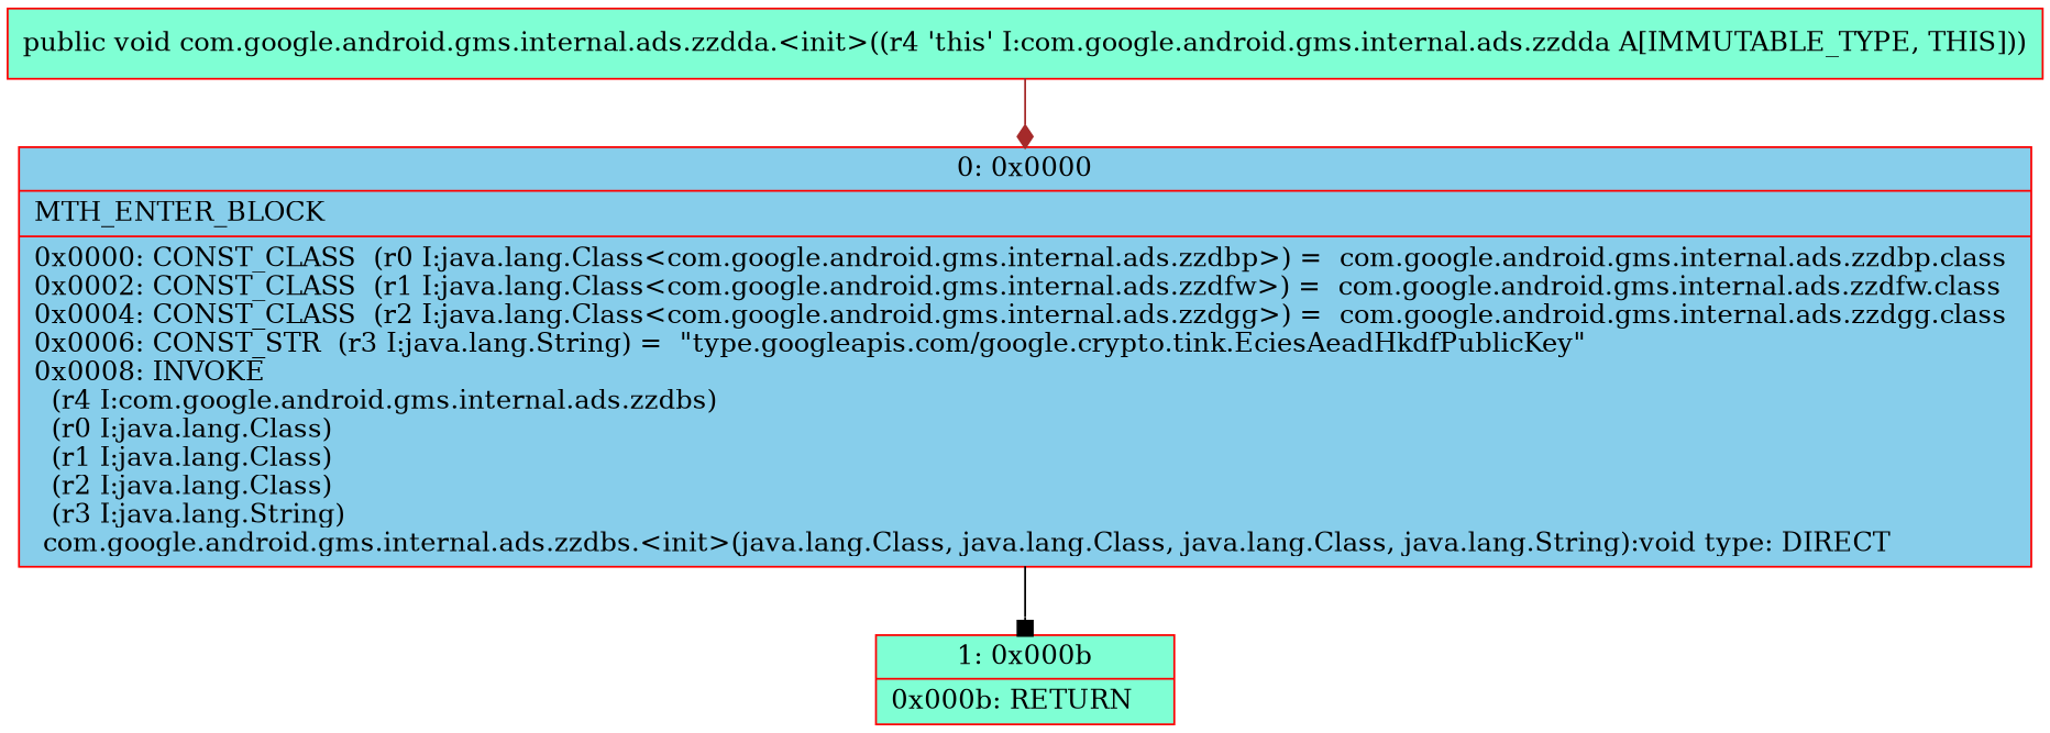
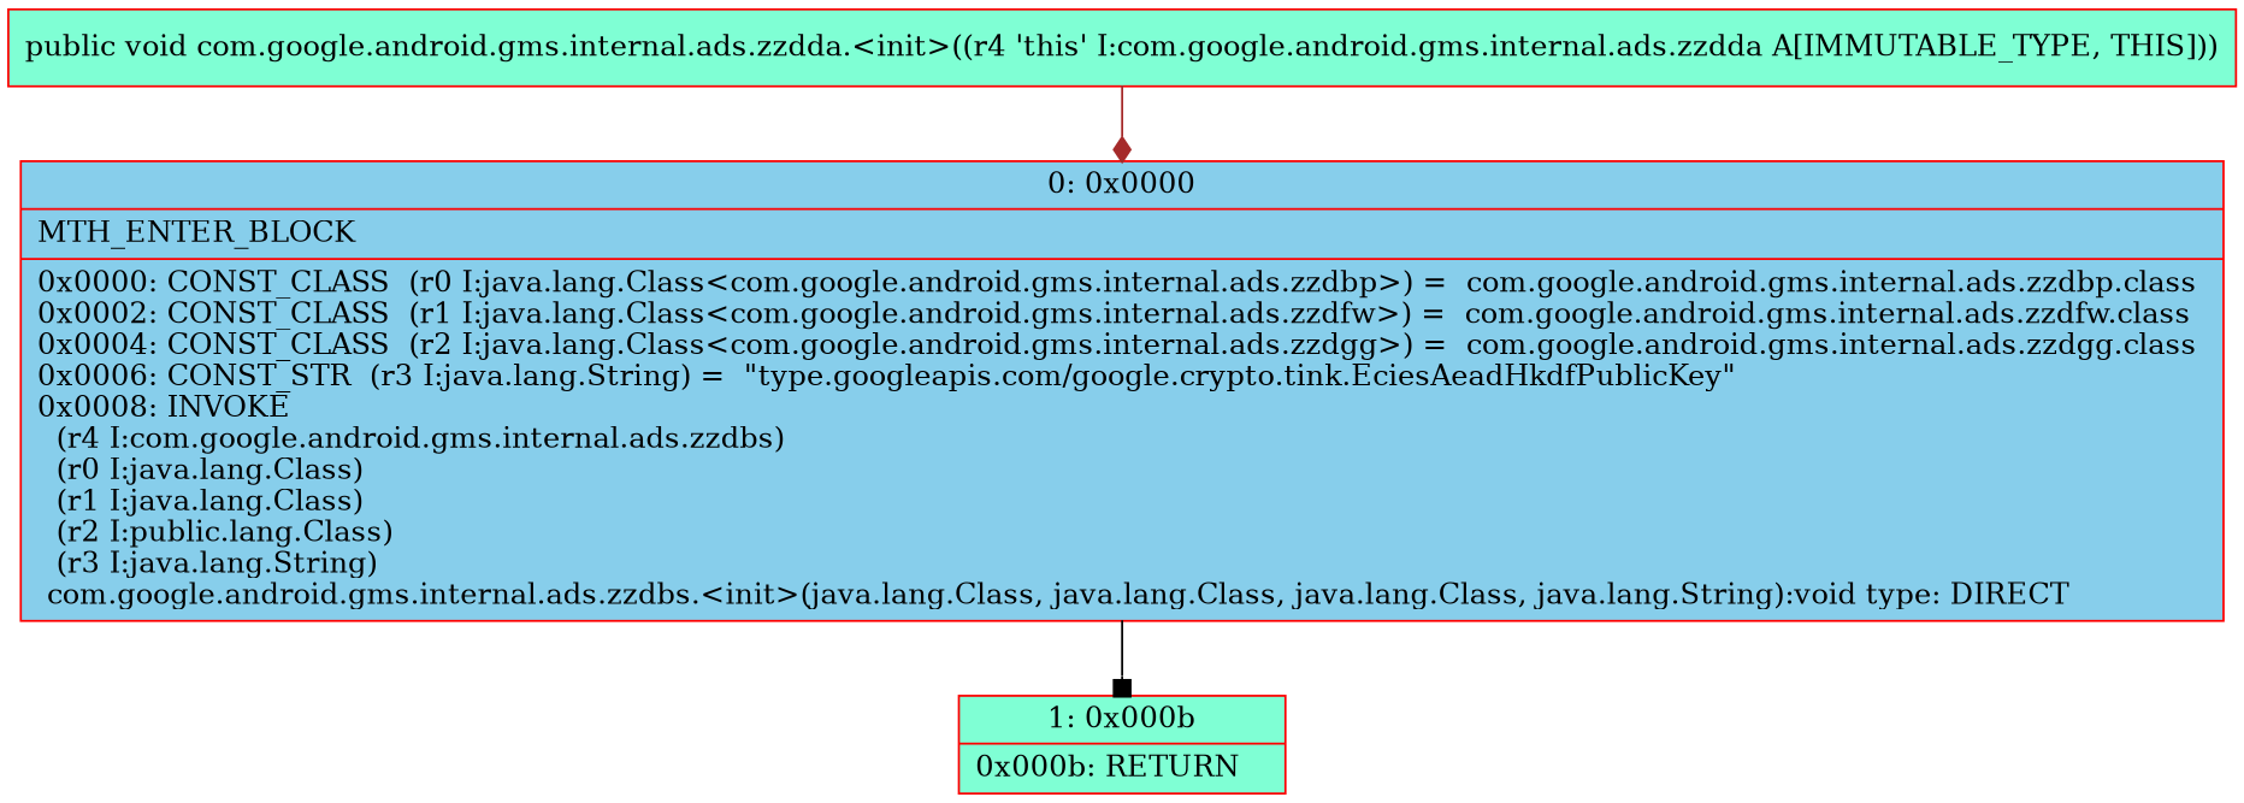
  digraph {
    node [shape=record style=filled fillcolor=aquamarine color=red]
-   n1 [label="{0\:\ 0x0000|MTH_ENTER_BLOCK\l|0x0000: CONST_CLASS  (r0 I:java.lang.Class\<com.google.android.gms.internal.ads.zzdbp\>) =  com.google.android.gms.internal.ads.zzdbp.class \l0x0002: CONST_CLASS  (r1 I:java.lang.Class\<com.google.android.gms.internal.ads.zzdfw\>) =  com.google.android.gms.internal.ads.zzdfw.class \l0x0004: CONST_CLASS  (r2 I:java.lang.Class\<com.google.android.gms.internal.ads.zzdgg\>) =  com.google.android.gms.internal.ads.zzdgg.class \l0x0006: CONST_STR  (r3 I:java.lang.String) =  \"type.googleapis.com\/google.crypto.tink.EciesAeadHkdfPublicKey\" \l0x0008: INVOKE  \l  (r4 I:com.google.android.gms.internal.ads.zzdbs)\l  (r0 I:java.lang.Class)\l  (r1 I:java.lang.Class)\l  (r2 I:java.lang.Class)\l  (r3 I:java.lang.String)\l com.google.android.gms.internal.ads.zzdbs.\<init\>(java.lang.Class, java.lang.Class, java.lang.Class, java.lang.String):void type: DIRECT \l}" fillcolor=skyblue]
+   n1 [label="{0\:\ 0x0000|MTH_ENTER_BLOCK\l|0x0000: CONST_CLASS  (r0 I:java.lang.Class\<com.google.android.gms.internal.ads.zzdbp\>) =  com.google.android.gms.internal.ads.zzdbp.class \l0x0002: CONST_CLASS  (r1 I:java.lang.Class\<com.google.android.gms.internal.ads.zzdfw\>) =  com.google.android.gms.internal.ads.zzdfw.class \l0x0004: CONST_CLASS  (r2 I:java.lang.Class\<com.google.android.gms.internal.ads.zzdgg\>) =  com.google.android.gms.internal.ads.zzdgg.class \l0x0006: CONST_STR  (r3 I:java.lang.String) =  \"type.googleapis.com\/google.crypto.tink.EciesAeadHkdfPublicKey\" \l0x0008: INVOKE  \l  (r4 I:com.google.android.gms.internal.ads.zzdbs)\l  (r0 I:java.lang.Class)\l  (r1 I:java.lang.Class)\l  (r2 I:public.lang.Class)\l  (r3 I:java.lang.String)\l com.google.android.gms.internal.ads.zzdbs.\<init\>(java.lang.Class, java.lang.Class, java.lang.Class, java.lang.String):void type: DIRECT \l}" fillcolor=skyblue]
    n2 [label="{1\:\ 0x000b|0x000b: RETURN   \l}"]
    n3 [label="{public void com.google.android.gms.internal.ads.zzdda.\<init\>((r4 'this' I:com.google.android.gms.internal.ads.zzdda A[IMMUTABLE_TYPE, THIS])) }"]
    n1 -> n2 [color=black arrowhead=box]
    n3 -> n1 [color=brown arrowhead=diamond]
  }
